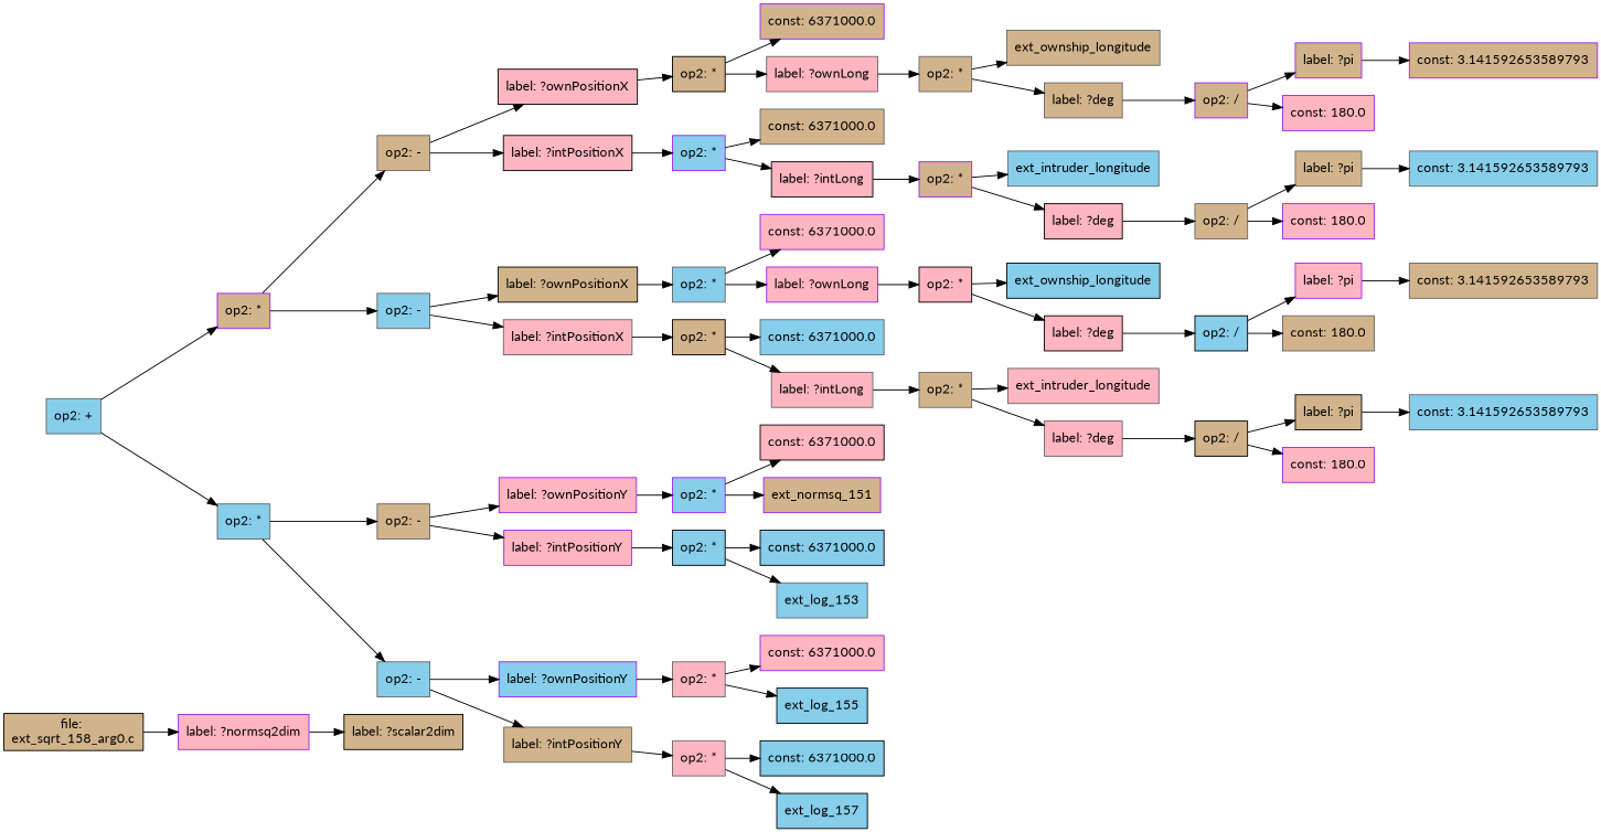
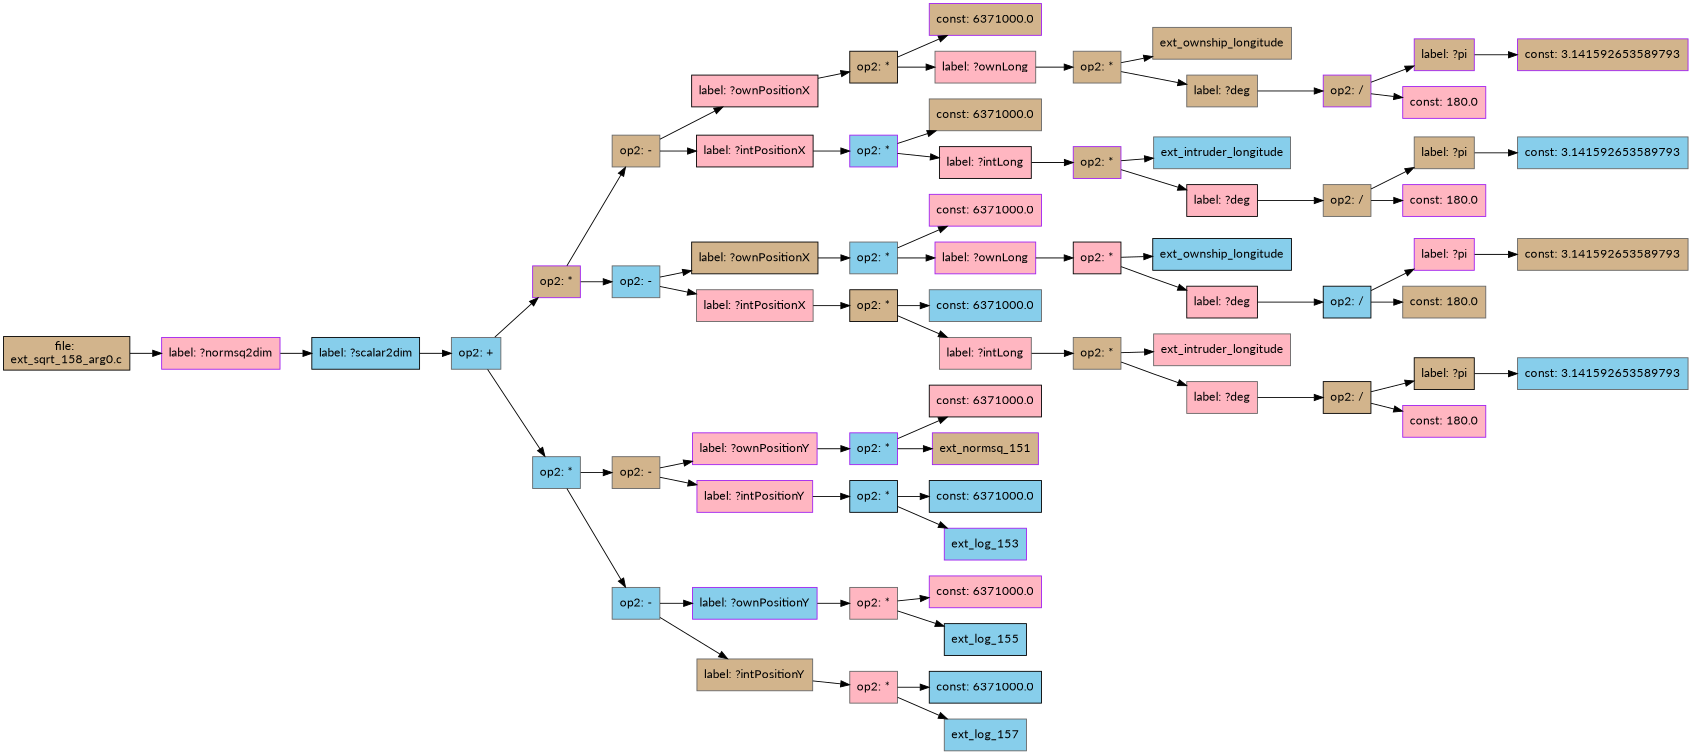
  digraph {
    fontname=Lato
    rankdir=LR
    node [color=gray40 fillcolor=tan fontname=Lato shape=box style=filled]
    edge [fontname=Lato]
    n1 [color=black label="file: \next_sqrt_158_arg0.c"]
    n2 [color=purple fillcolor=lightpink label="label: ?normsq2dim"]
-   n3 [color=black label="label: ?scalar2dim"]
+   n3 [color=black fillcolor=skyblue label="label: ?scalar2dim"]
    n4 [fillcolor=skyblue label="op2: +"]
    n5 [color=purple label="op2: *"]
    n6 [fillcolor=skyblue label="op2: *"]
    n7 [label="op2: -"]
    n8 [fillcolor=skyblue label="op2: -"]
    n9 [label="op2: -"]
    n10 [fillcolor=skyblue label="op2: -"]
    n11 [color=black fillcolor=lightpink label="label: ?ownPositionX"]
    n12 [color=black fillcolor=lightpink label="label: ?intPositionX"]
    n13 [color=black label="label: ?ownPositionX"]
    n14 [fillcolor=lightpink label="label: ?intPositionX"]
    n15 [color=black label="op2: *"]
    n16 [color=purple fillcolor=skyblue label="op2: *"]
    n17 [color=purple label="const: 6371000.0"]
    n18 [fillcolor=lightpink label="label: ?ownLong"]
    n19 [label="op2: *"]
    n20 [label=ext_ownship_longitude]
    n21 [label="label: ?deg"]
    n22 [color=purple label="op2: /"]
    n23 [color=purple label="label: ?pi"]
    n24 [color=purple fillcolor=lightpink label="const: 180.0"]
    n25 [color=purple label="const: 3.141592653589793"]
    n26 [label="const: 6371000.0"]
    n27 [color=black fillcolor=lightpink label="label: ?intLong"]
    n28 [color=purple label="op2: *"]
    n29 [fillcolor=skyblue label=ext_intruder_longitude]
    n30 [color=black fillcolor=lightpink label="label: ?deg"]
    n31 [label="op2: /"]
    n32 [label="label: ?pi"]
    n33 [color=purple fillcolor=lightpink label="const: 180.0"]
    n34 [fillcolor=skyblue label="const: 3.141592653589793"]
    n35 [fillcolor=skyblue label="op2: *"]
    n36 [color=black label="op2: *"]
    n37 [color=purple fillcolor=lightpink label="const: 6371000.0"]
    n38 [color=purple fillcolor=lightpink label="label: ?ownLong"]
    n39 [color=black fillcolor=lightpink label="op2: *"]
    n40 [color=black fillcolor=skyblue label=ext_ownship_longitude]
    n41 [color=black fillcolor=lightpink label="label: ?deg"]
    n42 [color=black fillcolor=skyblue label="op2: /"]
    n43 [color=purple fillcolor=lightpink label="label: ?pi"]
    n44 [label="const: 180.0"]
    n45 [label="const: 3.141592653589793"]
    n46 [fillcolor=skyblue label="const: 6371000.0"]
    n47 [fillcolor=lightpink label="label: ?intLong"]
    n48 [label="op2: *"]
    n49 [fillcolor=lightpink label=ext_intruder_longitude]
    n50 [fillcolor=lightpink label="label: ?deg"]
    n51 [color=black label="op2: /"]
    n52 [color=black label="label: ?pi"]
    n53 [color=purple fillcolor=lightpink label="const: 180.0"]
    n54 [fillcolor=skyblue label="const: 3.141592653589793"]
    n55 [color=purple fillcolor=lightpink label="label: ?ownPositionY"]
    n56 [color=purple fillcolor=lightpink label="label: ?intPositionY"]
    n57 [color=purple fillcolor=skyblue label="label: ?ownPositionY"]
    n58 [label="label: ?intPositionY"]
    n59 [color=purple fillcolor=skyblue label="op2: *"]
    n60 [color=black fillcolor=skyblue label="op2: *"]
    n61 [color=black fillcolor=lightpink label="const: 6371000.0"]
    n62 [color=purple label=ext_normsq_151]
    n63 [color=black fillcolor=skyblue label="const: 6371000.0"]
-   n64 [fillcolor=skyblue label=ext_log_153]
+   n64 [color=purple fillcolor=skyblue label=ext_log_153]
    n65 [fillcolor=lightpink label="op2: *"]
    n66 [fillcolor=lightpink label="op2: *"]
    n67 [color=purple fillcolor=lightpink label="const: 6371000.0"]
    n68 [color=black fillcolor=skyblue label=ext_log_155]
    n69 [color=black fillcolor=skyblue label="const: 6371000.0"]
-   n70 [color=black fillcolor=skyblue label=ext_log_157]
+   n70 [fillcolor=skyblue label=ext_log_157]
    n1 -> n2
    n2 -> n3
+   n3 -> n4
    n4 -> n5
    n4 -> n6
    n5 -> n7
    n5 -> n8
    n6 -> n9
    n6 -> n10
    n7 -> n11
    n7 -> n12
    n8 -> n13
    n8 -> n14
    n9 -> n55
    n9 -> n56
    n10 -> n57
    n10 -> n58
    n11 -> n15
    n12 -> n16
    n13 -> n35
    n14 -> n36
    n15 -> n17
    n15 -> n18
    n16 -> n26
    n16 -> n27
    n18 -> n19
    n19 -> n20
    n19 -> n21
    n21 -> n22
    n22 -> n23
    n22 -> n24
    n23 -> n25
    n27 -> n28
    n28 -> n29
    n28 -> n30
    n30 -> n31
    n31 -> n32
    n31 -> n33
    n32 -> n34
    n35 -> n37
    n35 -> n38
    n36 -> n46
    n36 -> n47
    n38 -> n39
    n39 -> n40
    n39 -> n41
    n41 -> n42
    n42 -> n43
    n42 -> n44
    n43 -> n45
    n47 -> n48
    n48 -> n49
    n48 -> n50
    n50 -> n51
    n51 -> n52
    n51 -> n53
    n52 -> n54
    n55 -> n59
    n56 -> n60
    n57 -> n65
    n58 -> n66
    n59 -> n61
    n59 -> n62
    n60 -> n63
    n60 -> n64
    n65 -> n67
    n65 -> n68
    n66 -> n69
    n66 -> n70
  }
